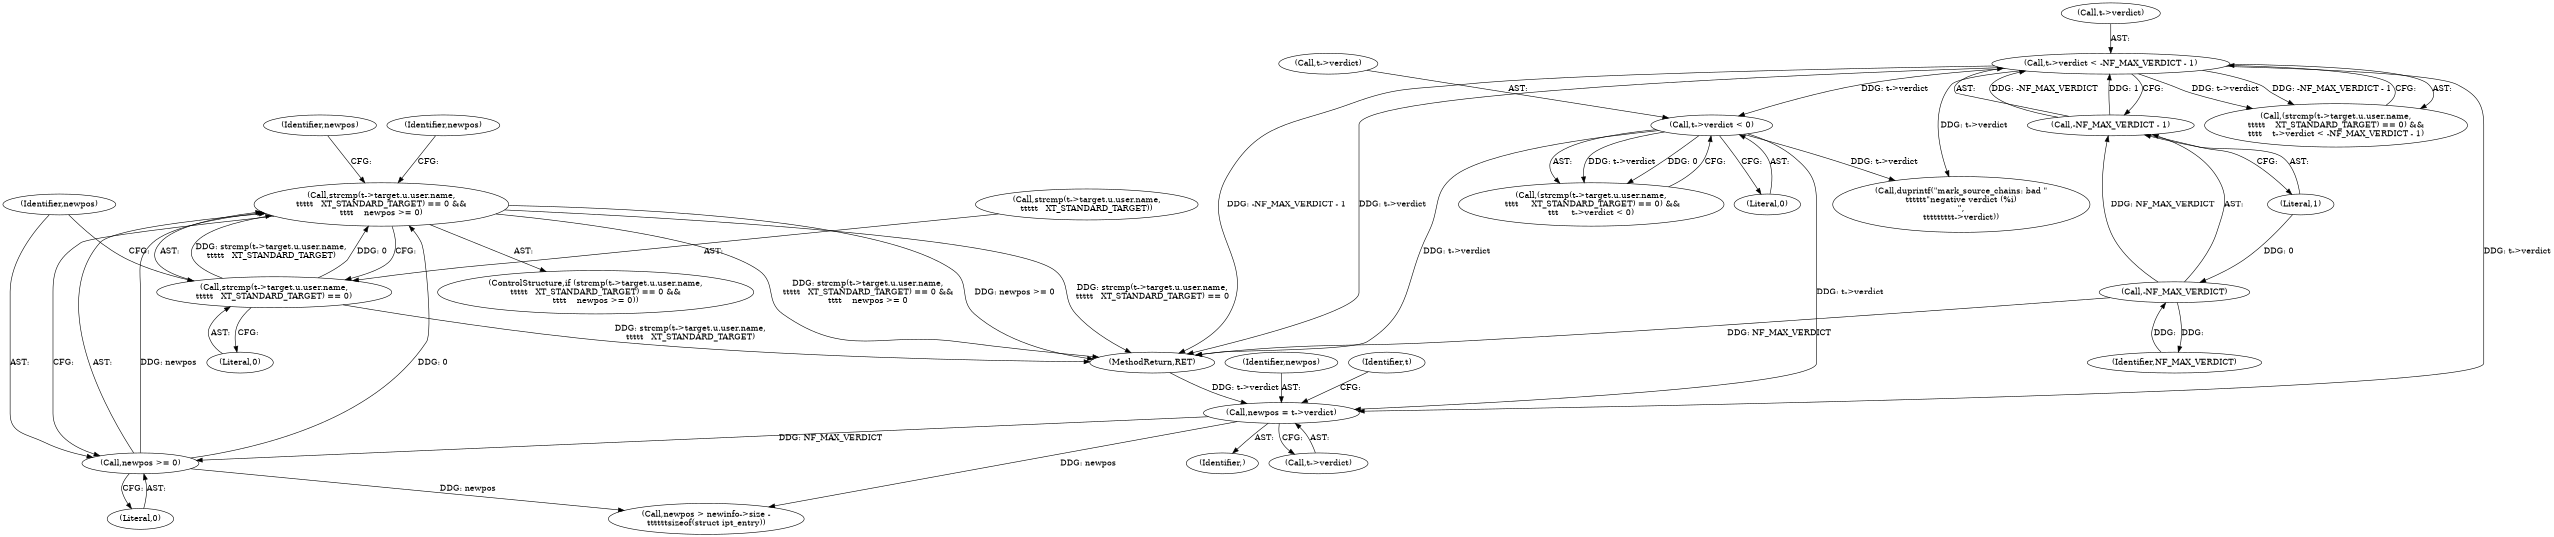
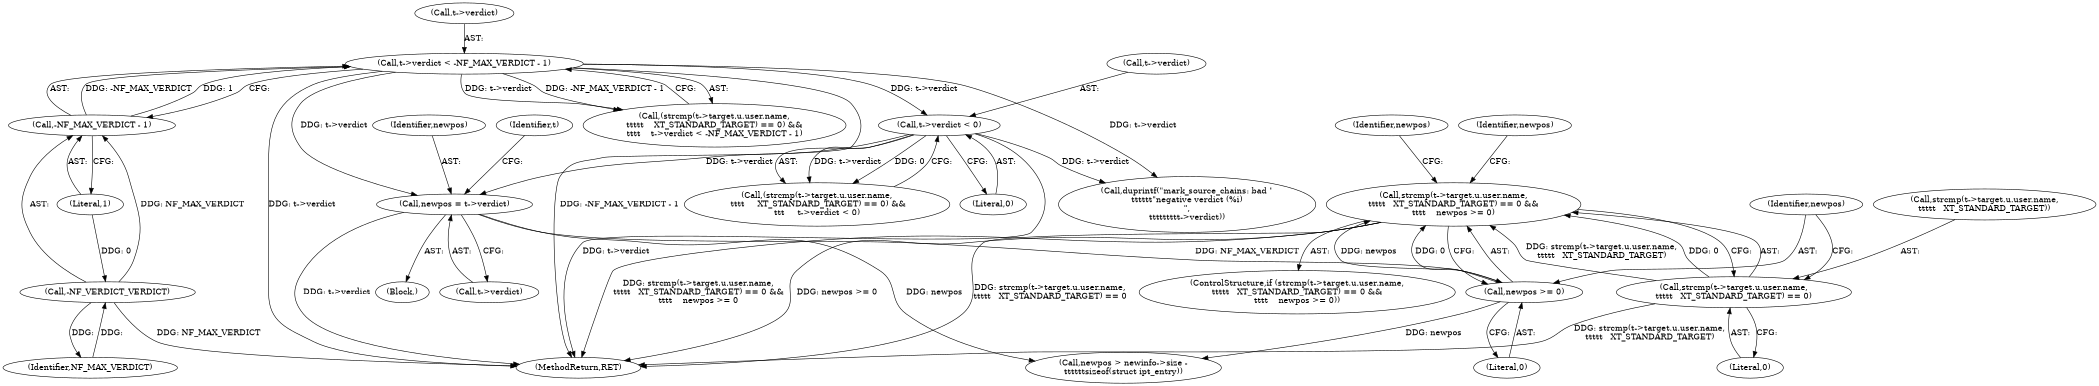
  digraph {
    n1 [label="(Call,strcmp(t->target.u.user.name,\n\t\t\t\t\t   XT_STANDARD_TARGET) == 0 &&\n\t\t\t\t    newpos >= 0)"]
    n2 [label="(Call,strcmp(t->target.u.user.name,\n\t\t\t\t\t   XT_STANDARD_TARGET) == 0)"]
    n3 [label="(Call,newpos >= 0)"]
    n4 [label="(MethodReturn,RET)"]
    n5 [label="(ControlStructure,if (strcmp(t->target.u.user.name,\n\t\t\t\t\t   XT_STANDARD_TARGET) == 0 &&\n\t\t\t\t    newpos >= 0))"]
    n6 [label="(Literal,0)"]
    n7 [label="(Call,newpos > newinfo->size -\n\t\t\t\t\t\tsizeof(struct ipt_entry))"]
    n8 [label="(Literal,0)"]
    n9 [label="(Call,newpos = t->verdict)"]
-   n10 [label="(Identifier,)"]
+   n10 [label="(Block,)"]
    n11 [label="(Call,t->verdict)"]
    n12 [label="(Call,t->verdict < 0)"]
    n13 [label="(Call,duprintf(\"mark_source_chains: bad \"\n\t\t\t\t\t\t\"negative verdict (%i)\n\",\n\t\t\t\t\t\t\t\tt->verdict))"]
    n14 [label="(Literal,0)"]
    n15 [label="(Call,(strcmp(t->target.u.user.name,\n \t\t\t\t     XT_STANDARD_TARGET) == 0) &&\n\t\t\t     t->verdict < 0)"]
    n16 [label="(Call,t->verdict < -NF_MAX_VERDICT - 1)"]
    n17 [label="(Call,-NF_MAX_VERDICT - 1)"]
    n18 [label="(Call,(strcmp(t->target.u.user.name,\n\t\t\t\t\t    XT_STANDARD_TARGET) == 0) &&\n\t\t\t\t    t->verdict < -NF_MAX_VERDICT - 1)"]
    n19 [label="(Literal,1)"]
-   n20 [label="(Call,-NF_MAX_VERDICT)"]
+   n20 [label="(Call,-NF_VERDICT_VERDICT)"]
    n21 [label="(Identifier,NF_MAX_VERDICT)"]
    n22 [label="(Identifier,newpos)"]
    n23 [label="(Identifier,newpos)"]
    n24 [label="(Call,t->verdict)"]
    n25 [label="(Call,strcmp(t->target.u.user.name,\n\t\t\t\t\t   XT_STANDARD_TARGET))"]
    n26 [label="(Identifier,newpos)"]
    n27 [label="(Identifier,newpos)"]
    n28 [label="(Identifier,t)"]
    n29 [label="(Call,t->verdict)"]
    n1 -> n2 [label="CFG: "]
    n1 -> n3 [label="CFG: "]
    n1 -> n4 [label="DDG: strcmp(t->target.u.user.name,\n\t\t\t\t\t   XT_STANDARD_TARGET) == 0 &&\n\t\t\t\t    newpos >= 0"]
    n1 -> n4 [label="DDG: newpos >= 0"]
    n1 -> n4 [label="DDG: strcmp(t->target.u.user.name,\n\t\t\t\t\t   XT_STANDARD_TARGET) == 0"]
    n1 -> n5 [label="AST: "]
    n2 -> n1 [label="AST: "]
    n2 -> n1 [label="DDG: strcmp(t->target.u.user.name,\n\t\t\t\t\t   XT_STANDARD_TARGET)"]
    n2 -> n1 [label="DDG: 0"]
    n2 -> n4 [label="DDG: strcmp(t->target.u.user.name,\n\t\t\t\t\t   XT_STANDARD_TARGET)"]
    n2 -> n6 [label="CFG: "]
    n3 -> n1 [label="AST: "]
    n3 -> n1 [label="DDG: newpos"]
    n3 -> n1 [label="DDG: 0"]
    n3 -> n7 [label="DDG: newpos"]
    n3 -> n8 [label="CFG: "]
    n6 -> n2 [label="AST: "]
    n8 -> n3 [label="AST: "]
    n9 -> n3 [label="DDG: NF_MAX_VERDICT"]
-   n4 -> n9 [label="DDG: t->verdict"]
+   n9 -> n4 [label="DDG: t->verdict"]
    n9 -> n7 [label="DDG: newpos"]
    n9 -> n10 [label="AST: "]
    n9 -> n11 [label="CFG: "]
    n11 -> n9 [label="AST: "]
    n12 -> n4 [label="DDG: t->verdict"]
    n12 -> n9 [label="DDG: t->verdict"]
    n12 -> n13 [label="DDG: t->verdict"]
    n12 -> n14 [label="CFG: "]
    n12 -> n15 [label="AST: "]
    n12 -> n15 [label="DDG: t->verdict"]
    n12 -> n15 [label="DDG: 0"]
    n14 -> n12 [label="AST: "]
    n15 -> n12 [label="CFG: "]
    n16 -> n4 [label="DDG: -NF_MAX_VERDICT - 1"]
    n16 -> n4 [label="DDG: t->verdict"]
    n16 -> n9 [label="DDG: t->verdict"]
    n16 -> n12 [label="DDG: t->verdict"]
    n16 -> n13 [label="DDG: t->verdict"]
    n16 -> n17 [label="CFG: "]
    n16 -> n18 [label="AST: "]
    n16 -> n18 [label="DDG: t->verdict"]
    n16 -> n18 [label="DDG: -NF_MAX_VERDICT - 1"]
    n17 -> n16 [label="AST: "]
    n17 -> n16 [label="DDG: -NF_MAX_VERDICT"]
    n17 -> n16 [label="DDG: 1"]
    n17 -> n19 [label="CFG: "]
    n18 -> n16 [label="CFG: "]
    n19 -> n17 [label="AST: "]
    n19 -> n20 [label="DDG: 0"]
    n20 -> n4 [label="DDG: NF_MAX_VERDICT"]
    n20 -> n17 [label="AST: "]
    n20 -> n17 [label="DDG: NF_MAX_VERDICT"]
    n20 -> n21 [label="DDG: "]
    n21 -> n20 [label="DDG: "]
    n22 -> n1 [label="CFG: "]
    n23 -> n9 [label="AST: "]
    n24 -> n12 [label="AST: "]
    n25 -> n2 [label="AST: "]
    n26 -> n1 [label="CFG: "]
    n27 -> n2 [label="CFG: "]
    n27 -> n3 [label="AST: "]
    n28 -> n9 [label="CFG: "]
    n29 -> n16 [label="AST: "]
  }
